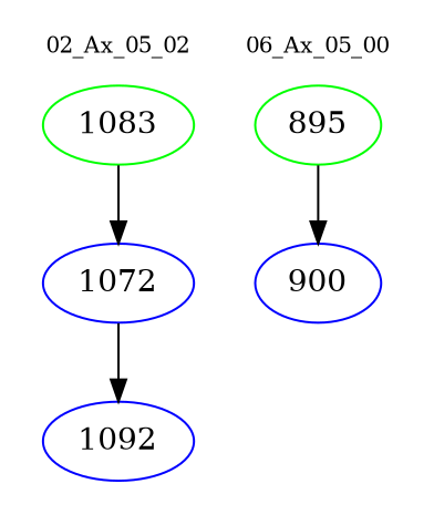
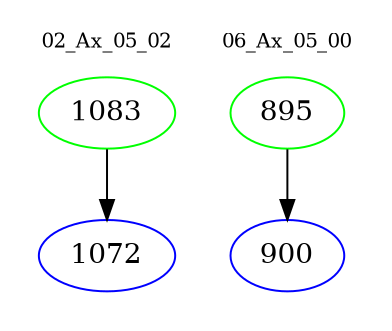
  digraph {
    node [color=blue]
    edge [color=black]
    n1 [color=green label=1083]
    n2 [label=1072]
-   n3 [label=1092]
    n4 [color=green label=895]
    n5 [label=900]
    subgraph cluster_1 {
      color=white
      fontsize=10
      label="02_Ax_05_02"
      n1
      n2
-     n3
    }
    subgraph cluster_2 {
      color=white
      fontsize=10
      label="06_Ax_05_00"
      n4
      n5
    }
    n1 -> n2
-   n2 -> n3
    n4 -> n5
  }
